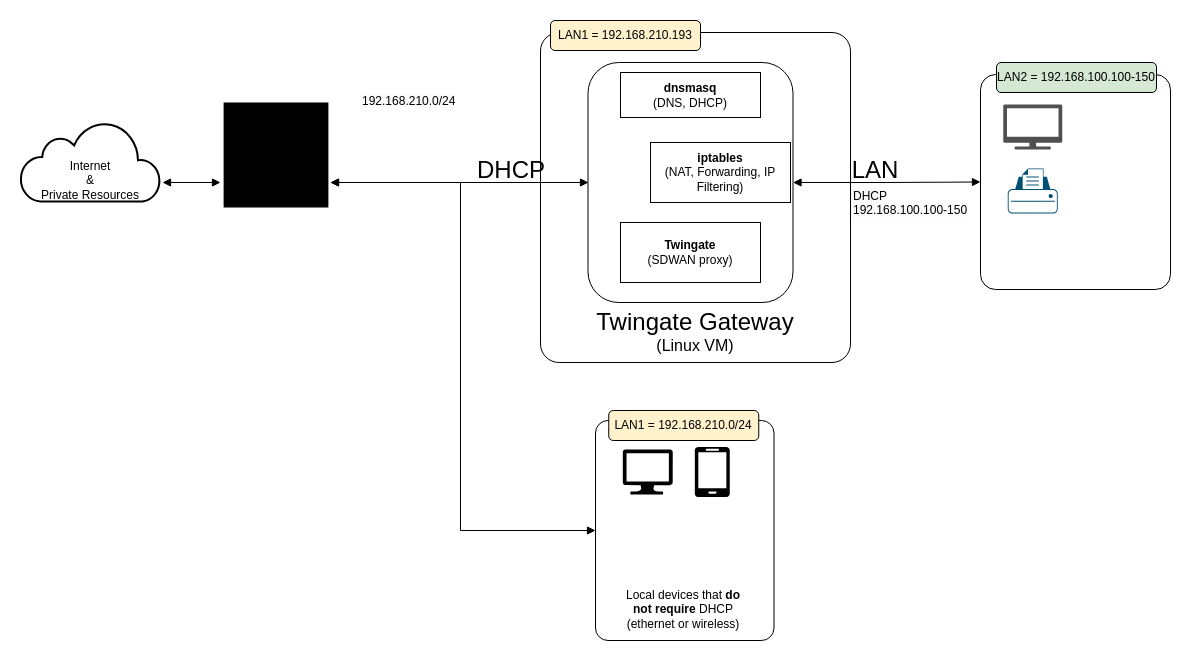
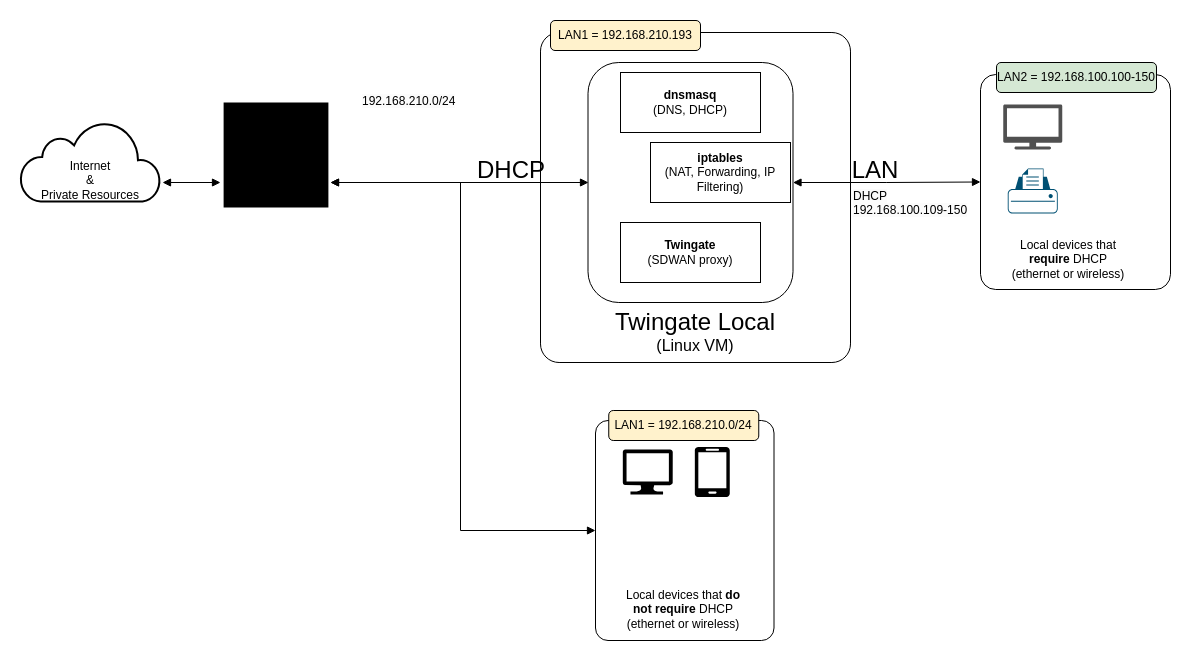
  <mxCell id="0" />
  <mxCell id="1" parent="0" />
  <mxCell id="2" value="" style="rounded=1;whiteSpace=wrap;html=1;arcSize=8;" parent="1" vertex="1"><mxGeometry x="980" y="74" width="190" height="215" as="geometry" /></mxCell>
  <mxCell id="3" value="" style="rounded=1;whiteSpace=wrap;html=1;arcSize=6;" parent="1" vertex="1"><mxGeometry x="540" y="32" width="310" height="330" as="geometry" /></mxCell>
  <mxCell id="4" style="edgeStyle=orthogonalEdgeStyle;rounded=0;orthogonalLoop=1;jettySize=auto;html=1;startArrow=block;startFill=1;endArrow=block;endFill=1;" parent="1" edge="1"><mxGeometry relative="1" as="geometry"><mxPoint x="588" y="182" as="sourcePoint" /><mxPoint x="330" y="182" as="targetPoint" /></mxGeometry></mxCell>
  <mxCell id="5" style="edgeStyle=orthogonalEdgeStyle;rounded=0;orthogonalLoop=1;jettySize=auto;html=1;exitX=1;exitY=0.5;exitDx=0;exitDy=0;entryX=0;entryY=0.5;entryDx=0;entryDy=0;startArrow=block;startFill=1;endArrow=block;endFill=1;" parent="1" source="6" target="2" edge="1"><mxGeometry relative="1" as="geometry"><mxPoint x="940" y="182" as="targetPoint" /></mxGeometry></mxCell>
  <mxCell id="6" value="" style="rounded=1;whiteSpace=wrap;html=1;" parent="1" vertex="1"><mxGeometry x="587.5" y="62" width="205" height="240" as="geometry" /></mxCell>
- <mxCell id="7" value="&lt;b&gt;dnsmasq&lt;/b&gt;&lt;div&gt;(DNS, DHCP)&lt;/div&gt;" style="shape=rectangle;whiteSpace=wrap;html=1;" parent="1" vertex="1"><mxGeometry x="620" y="72" width="140" height="45" as="geometry" /></mxCell>
+ <mxCell id="7" value="&lt;b&gt;dnsmasq&lt;/b&gt;&lt;div&gt;(DNS, DHCP)&lt;/div&gt;" style="shape=rectangle;whiteSpace=wrap;html=1;" parent="1" vertex="1"><mxGeometry x="620" y="72" width="140" height="60" as="geometry" /></mxCell>
  <mxCell id="8" value="&lt;b&gt;iptables&lt;/b&gt;&lt;div&gt;(NAT, Forwarding, IP Filtering)&lt;/div&gt;" style="shape=rectangle;whiteSpace=wrap;html=1;" parent="1" vertex="1"><mxGeometry x="650" y="142" width="140" height="60" as="geometry" /></mxCell>
  <mxCell id="9" value="&lt;b&gt;Twingate&lt;/b&gt;&lt;div&gt;(SDWAN proxy)&lt;/div&gt;" style="shape=rectangle;whiteSpace=wrap;html=1;" parent="1" vertex="1"><mxGeometry x="620" y="222" width="140" height="60" as="geometry" /></mxCell>
  <mxCell id="10" value="&lt;span style=&quot;background-color: initial;&quot;&gt;LAN1 = 192.168.210.193&lt;/span&gt;" style="rounded=1;whiteSpace=wrap;html=1;fillColor=#FFF2CC;" parent="1" vertex="1"><mxGeometry x="550" y="20" width="150" height="30" as="geometry" /></mxCell>
- <mxCell id="11" value="&lt;font style=&quot;font-size: 24px;&quot;&gt;Twingate Gateway&lt;/font&gt;&lt;div&gt;&lt;font style=&quot;font-size: 16px;&quot;&gt;(Linux VM)&lt;/font&gt;&lt;/div&gt;" style="text;html=1;align=center;verticalAlign=middle;whiteSpace=wrap;rounded=0;" parent="1" vertex="1"><mxGeometry x="595" y="296" width="200" height="70" as="geometry" /></mxCell>
+ <mxCell id="11" value="&lt;font style=&quot;font-size: 24px;&quot;&gt;Twingate Local&lt;/font&gt;&lt;div&gt;&lt;font style=&quot;font-size: 16px;&quot;&gt;(Linux VM)&lt;/font&gt;&lt;/div&gt;" style="text;html=1;align=center;verticalAlign=middle;whiteSpace=wrap;rounded=0;" parent="1" vertex="1"><mxGeometry x="595" y="296" width="200" height="70" as="geometry" /></mxCell>
  <mxCell id="12" value="&lt;font style=&quot;font-size: 24px;&quot;&gt;DHCP&lt;/font&gt;" style="text;html=1;align=center;verticalAlign=middle;whiteSpace=wrap;rounded=0;" parent="1" vertex="1"><mxGeometry x="471" y="150" width="80" height="40" as="geometry" /></mxCell>
  <mxCell id="13" value="&lt;font style=&quot;font-size: 24px;&quot;&gt;LAN&lt;/font&gt;" style="text;html=1;align=center;verticalAlign=middle;whiteSpace=wrap;rounded=0;" parent="1" vertex="1"><mxGeometry x="835" y="150" width="80" height="40" as="geometry" /></mxCell>
  <mxCell id="14" value="" style="group" parent="1" vertex="1" connectable="0"><mxGeometry x="20" y="121" width="140" height="80" as="geometry" /></mxCell>
  <mxCell id="15" value="" style="html=1;verticalLabelPosition=bottom;align=center;labelBackgroundColor=#ffffff;verticalAlign=top;strokeWidth=2;strokeColor=#000000;shadow=0;dashed=0;shape=mxgraph.ios7.icons.cloud;" parent="14" vertex="1"><mxGeometry width="140" height="80" as="geometry" /></mxCell>
  <mxCell id="16" value="Internet&lt;div&gt;&amp;amp;&lt;br&gt;&lt;div&gt;Private Resources&lt;/div&gt;&lt;/div&gt;" style="text;html=1;align=center;verticalAlign=middle;whiteSpace=wrap;rounded=0;" parent="14" vertex="1"><mxGeometry x="15" y="44" width="110" height="30" as="geometry" /></mxCell>
  <mxCell id="17" value="" style="points=[[0.22,0.185,0],[0.5,0,0],[0.78,0.185,0],[0.975,0.49,0],[1,0.73,0],[0.975,0.97,0],[0.5,1,0],[0.025,0.97,0],[0,0.73,0],[0.025,0.49,0]];verticalLabelPosition=bottom;sketch=0;html=1;verticalAlign=top;aspect=fixed;align=center;pointerEvents=1;shape=mxgraph.cisco19.printer;fillColor=#005073;strokeColor=none;" parent="1" vertex="1"><mxGeometry x="1007.25" y="168" width="50" height="45" as="geometry" /></mxCell>
  <mxCell id="18" value="" style="sketch=0;pointerEvents=1;shadow=0;dashed=0;html=1;strokeColor=none;fillColor=#505050;labelPosition=center;verticalLabelPosition=bottom;verticalAlign=top;outlineConnect=0;align=center;shape=mxgraph.office.devices.tv;" parent="1" vertex="1"><mxGeometry x="1002.75" y="104" width="59" height="45" as="geometry" /></mxCell>
  <mxCell id="19" value="" style="shape=image;html=1;verticalAlign=top;verticalLabelPosition=bottom;labelBackgroundColor=#ffffff;imageAspect=0;aspect=fixed;image=https://cdn1.iconfinder.com/data/icons/ionicons-fill-vol-2/512/logo-xbox-128.png" parent="1" vertex="1"><mxGeometry x="1081.25" y="161.5" width="58" height="58" as="geometry" /></mxCell>
  <mxCell id="20" value="" style="shape=image;html=1;verticalAlign=top;verticalLabelPosition=bottom;labelBackgroundColor=#ffffff;imageAspect=0;aspect=fixed;image=https://cdn4.iconfinder.com/data/icons/miu-black-social-2/60/playstation-128.png" parent="1" vertex="1"><mxGeometry x="1082.75" y="99" width="55" height="55" as="geometry" /></mxCell>
+ <mxCell id="21" value="Local devices that &lt;b&gt;require&lt;/b&gt; DHCP&lt;div&gt;(ethernet or wireless)&lt;/div&gt;" style="text;html=1;align=center;verticalAlign=middle;whiteSpace=wrap;rounded=0;" parent="1" vertex="1"><mxGeometry x="1007.25" y="229" width="122" height="60" as="geometry" /></mxCell>
  <mxCell id="22" value="" style="rounded=1;whiteSpace=wrap;html=1;arcSize=7;" parent="1" vertex="1"><mxGeometry x="595" y="420" width="178.5" height="220" as="geometry" /></mxCell>
  <mxCell id="23" value="Local devices that &lt;b&gt;do not&amp;nbsp;require&lt;/b&gt; DHCP&lt;div&gt;(ethernet or wireless)&lt;/div&gt;" style="text;html=1;align=center;verticalAlign=middle;whiteSpace=wrap;rounded=0;" parent="1" vertex="1"><mxGeometry x="622.25" y="579" width="122" height="60" as="geometry" /></mxCell>
  <mxCell id="24" value="" style="verticalLabelPosition=bottom;html=1;verticalAlign=top;align=center;strokeColor=none;fillColor=#000000;shape=mxgraph.azure.computer;pointerEvents=1;" parent="1" vertex="1"><mxGeometry x="622.25" y="449" width="50" height="45" as="geometry" /></mxCell>
  <mxCell id="25" value="" style="verticalLabelPosition=bottom;html=1;verticalAlign=top;align=center;strokeColor=none;fillColor=#000000;shape=mxgraph.azure.mobile;pointerEvents=1;" parent="1" vertex="1"><mxGeometry x="694.25" y="446.5" width="35" height="50" as="geometry" /></mxCell>
  <mxCell id="26" value="" style="shape=image;html=1;verticalAlign=top;verticalLabelPosition=bottom;labelBackgroundColor=#ffffff;imageAspect=0;aspect=fixed;image=https://cdn1.iconfinder.com/data/icons/fruit-136/64/Fruit_iconfree_Filled_Outline_raspberry-healthy-organic-food-fruit_icon-128.png" parent="1" vertex="1"><mxGeometry x="618.25" y="519" width="58" height="58" as="geometry" /></mxCell>
  <mxCell id="27" value="" style="endArrow=block;startArrow=block;html=1;rounded=0;exitX=0;exitY=0.5;exitDx=0;exitDy=0;startFill=1;endFill=1;" parent="1" source="22" edge="1"><mxGeometry width="50" height="50" relative="1" as="geometry"><mxPoint x="398" y="252" as="sourcePoint" /><mxPoint x="330" y="182" as="targetPoint" /><Array as="points"><mxPoint x="460" y="530" /><mxPoint x="460" y="182" /></Array></mxGeometry></mxCell>
- <mxCell id="28" value="&lt;div&gt;&lt;span style=&quot;color: rgb(0, 0, 0); font-family: Helvetica; font-size: 12px; font-style: normal; font-variant-ligatures: normal; font-variant-caps: normal; font-weight: 400; letter-spacing: normal; orphans: 2; text-align: center; text-indent: 0px; text-transform: none; widows: 2; word-spacing: 0px; -webkit-text-stroke-width: 0px; white-space: normal; background-color: rgb(251, 251, 251); text-decoration-thickness: initial; text-decoration-style: initial; text-decoration-color: initial; display: inline !important; float: none;&quot;&gt;DHCP&lt;/span&gt;&lt;/div&gt;&lt;div&gt;&lt;span style=&quot;color: rgb(0, 0, 0); font-family: Helvetica; font-size: 12px; font-style: normal; font-variant-ligatures: normal; font-variant-caps: normal; font-weight: 400; letter-spacing: normal; orphans: 2; text-align: center; text-indent: 0px; text-transform: none; widows: 2; word-spacing: 0px; -webkit-text-stroke-width: 0px; white-space: normal; background-color: rgb(251, 251, 251); text-decoration-thickness: initial; text-decoration-style: initial; text-decoration-color: initial; display: inline !important; float: none;&quot;&gt;192.168.100.100-150&lt;/span&gt;&lt;/div&gt;" style="text;whiteSpace=wrap;html=1;" parent="1" vertex="1"><mxGeometry x="851.25" y="181.5" width="118.75" height="20.5" as="geometry" /></mxCell>
+ <mxCell id="28" value="&lt;div&gt;&lt;span style=&quot;color: rgb(0, 0, 0); font-family: Helvetica; font-size: 12px; font-style: normal; font-variant-ligatures: normal; font-variant-caps: normal; font-weight: 400; letter-spacing: normal; orphans: 2; text-align: center; text-indent: 0px; text-transform: none; widows: 2; word-spacing: 0px; -webkit-text-stroke-width: 0px; white-space: normal; background-color: rgb(251, 251, 251); text-decoration-thickness: initial; text-decoration-style: initial; text-decoration-color: initial; display: inline !important; float: none;&quot;&gt;DHCP&lt;/span&gt;&lt;/div&gt;&lt;div&gt;&lt;span style=&quot;color: rgb(0, 0, 0); font-family: Helvetica; font-size: 12px; font-style: normal; font-variant-ligatures: normal; font-variant-caps: normal; font-weight: 400; letter-spacing: normal; orphans: 2; text-align: center; text-indent: 0px; text-transform: none; widows: 2; word-spacing: 0px; -webkit-text-stroke-width: 0px; white-space: normal; background-color: rgb(251, 251, 251); text-decoration-thickness: initial; text-decoration-style: initial; text-decoration-color: initial; display: inline !important; float: none;&quot;&gt;192.168.100.109-150&lt;/span&gt;&lt;/div&gt;" style="text;whiteSpace=wrap;html=1;" parent="1" vertex="1"><mxGeometry x="851.25" y="181.5" width="118.75" height="20.5" as="geometry" /></mxCell>
  <mxCell id="29" value="" style="endArrow=block;startArrow=block;html=1;rounded=0;startFill=1;endFill=1;" parent="1" edge="1"><mxGeometry width="50" height="50" relative="1" as="geometry"><mxPoint x="162" y="182" as="sourcePoint" /><mxPoint x="220" y="182" as="targetPoint" /></mxGeometry></mxCell>
  <mxCell id="30" value="" style="sketch=0;verticalLabelPosition=bottom;sketch=0;aspect=fixed;html=1;verticalAlign=top;strokeColor=none;fillColor=#000000;align=center;outlineConnect=0;pointerEvents=1;shape=mxgraph.citrix2.wifi_router;" parent="1" vertex="1"><mxGeometry x="223.11" y="102" width="104.79" height="105" as="geometry" /></mxCell>
  <mxCell id="31" value="&lt;span style=&quot;color: rgb(0, 0, 0); font-family: Helvetica; font-size: 12px; font-style: normal; font-variant-ligatures: normal; font-variant-caps: normal; font-weight: 400; letter-spacing: normal; orphans: 2; text-align: center; text-indent: 0px; text-transform: none; widows: 2; word-spacing: 0px; -webkit-text-stroke-width: 0px; white-space: normal; background-color: rgb(251, 251, 251); text-decoration-thickness: initial; text-decoration-style: initial; text-decoration-color: initial; display: inline !important; float: none;&quot;&gt;192.168.210.0/24&lt;/span&gt;" style="text;whiteSpace=wrap;html=1;" parent="1" vertex="1"><mxGeometry x="360" y="86.5" width="100" height="30.5" as="geometry" /></mxCell>
  <mxCell id="32" value="&lt;span style=&quot;background-color: initial;&quot;&gt;LAN1 = 192.168.210.0/24&lt;/span&gt;" style="rounded=1;whiteSpace=wrap;html=1;fillColor=#FFF2CC;" parent="1" vertex="1"><mxGeometry x="608.25" y="410" width="150" height="30" as="geometry" /></mxCell>
  <mxCell id="33" value="&lt;span style=&quot;background-color: initial;&quot;&gt;LAN2 = 192.168.100.100-150&lt;/span&gt;" style="rounded=1;whiteSpace=wrap;html=1;fillColor=#d5e8d4;" parent="1" vertex="1"><mxGeometry x="996" y="62" width="160" height="30" as="geometry" /></mxCell>
